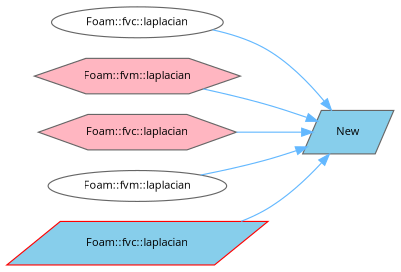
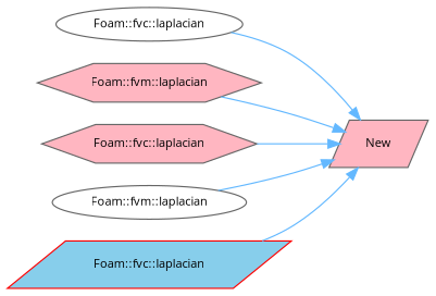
  digraph {
    rankdir=RL
    fontname="Open Sans"
    node [color=grey40 fillcolor=skyblue fontname="Open Sans" fontsize=10 shape=parallelogram style=filled]
    edge [color=steelblue1 dir=back fontname="Open Sans" fontsize=10 labelfontname=Helvetica labelfontsize=10 style=solid]
-   n1 [color=gray40 fontcolor=black height=0.2 label=New width=0.4]
+   n1 [color=gray40 fillcolor=lightpink fontcolor=black height=0.2 label=New width=0.4]
    n2 [fillcolor=white height=0.2 label="Foam::fvc::laplacian" shape=ellipse width=0.4]
    n3 [fillcolor=lightpink height=0.2 label="Foam::fvm::laplacian" shape=hexagon width=0.4]
    n4 [fillcolor=lightpink height=0.2 label="Foam::fvc::laplacian" shape=hexagon width=0.4]
    n5 [fillcolor=white height=0.2 label="Foam::fvm::laplacian" shape=ellipse width=0.4]
    n6 [color=red height=0.2 label="Foam::fvc::laplacian" width=0.4]
    n1 -> n2
    n1 -> n3
    n1 -> n4
    n1 -> n5
    n1 -> n6
  }
